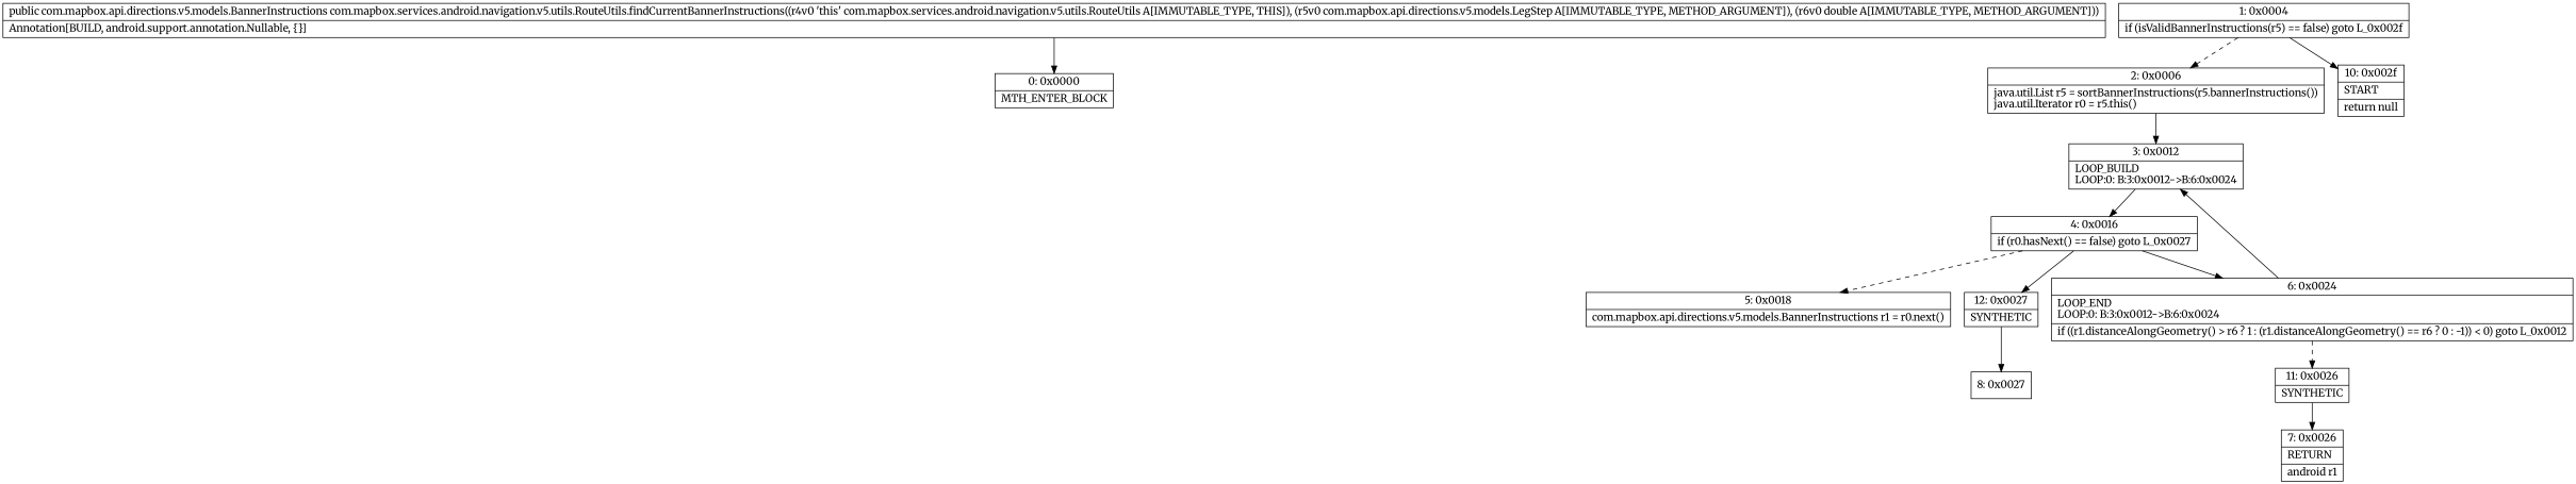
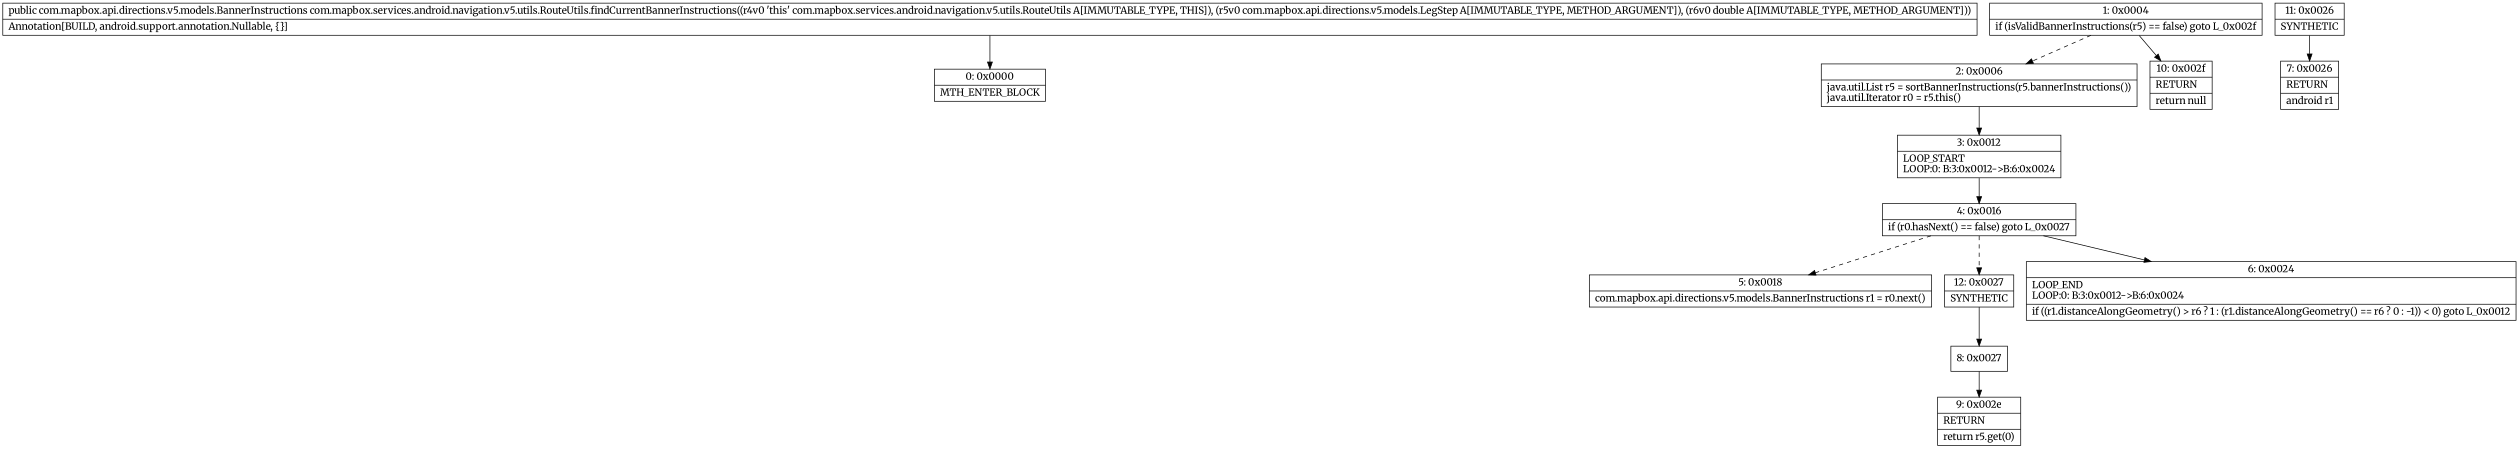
  digraph {
    fontname=Merriweather
    node [fontname=Merriweather shape=record]
    edge [fontname=Merriweather]
    n1 [label="{0\:\ 0x0000|MTH_ENTER_BLOCK\l}"]
    n2 [label="{1\:\ 0x0004|if (isValidBannerInstructions(r5) == false) goto L_0x002f\l}"]
    n3 [label="{2\:\ 0x0006|java.util.List r5 = sortBannerInstructions(r5.bannerInstructions())\ljava.util.Iterator r0 = r5.this()\l}"]
-   n4 [label="{10\:\ 0x002f|START\l|return null\l}"]
-   n5 [label="{3\:\ 0x0012|LOOP_BUILD\lLOOP:0: B:3:0x0012\-\>B:6:0x0024\l}"]
+   n4 [label="{10\:\ 0x002f|RETURN\l|return null\l}"]
+   n5 [label="{3\:\ 0x0012|LOOP_START\lLOOP:0: B:3:0x0012\-\>B:6:0x0024\l}"]
    n6 [label="{4\:\ 0x0016|if (r0.hasNext() == false) goto L_0x0027\l}"]
    n7 [label="{5\:\ 0x0018|com.mapbox.api.directions.v5.models.BannerInstructions r1 = r0.next()\l}"]
    n8 [label="{12\:\ 0x0027|SYNTHETIC\l}"]
    n9 [label="{6\:\ 0x0024|LOOP_END\lLOOP:0: B:3:0x0012\-\>B:6:0x0024\l|if ((r1.distanceAlongGeometry() \> r6 ? 1 : (r1.distanceAlongGeometry() == r6 ? 0 : \-1)) \< 0) goto L_0x0012\l}"]
    n10 [label="{8\:\ 0x0027}"]
    n11 [label="{11\:\ 0x0026|SYNTHETIC\l}"]
    n12 [label="{7\:\ 0x0026|RETURN\l|android r1\l}"]
+   n13 [label="{9\:\ 0x002e|RETURN\l|return r5.get(0)\l}"]
    n14 [label="{public com.mapbox.api.directions.v5.models.BannerInstructions com.mapbox.services.android.navigation.v5.utils.RouteUtils.findCurrentBannerInstructions((r4v0 'this' com.mapbox.services.android.navigation.v5.utils.RouteUtils A[IMMUTABLE_TYPE, THIS]), (r5v0 com.mapbox.api.directions.v5.models.LegStep A[IMMUTABLE_TYPE, METHOD_ARGUMENT]), (r6v0 double A[IMMUTABLE_TYPE, METHOD_ARGUMENT]))  | Annotation[BUILD, android.support.annotation.Nullable, \{\}]\l}"]
    n2 -> n3 [style=dashed]
    n2 -> n4
    n3 -> n5
    n5 -> n6
    n6 -> n7 [style=dashed]
-   n6 -> n8
+   n6 -> n8 [style=dashed]
    n6 -> n9
    n8 -> n10
-   n9 -> n5
-   n9 -> n11 [style=dashed]
+   n10 -> n13
    n11 -> n12
    n14 -> n1
  }
